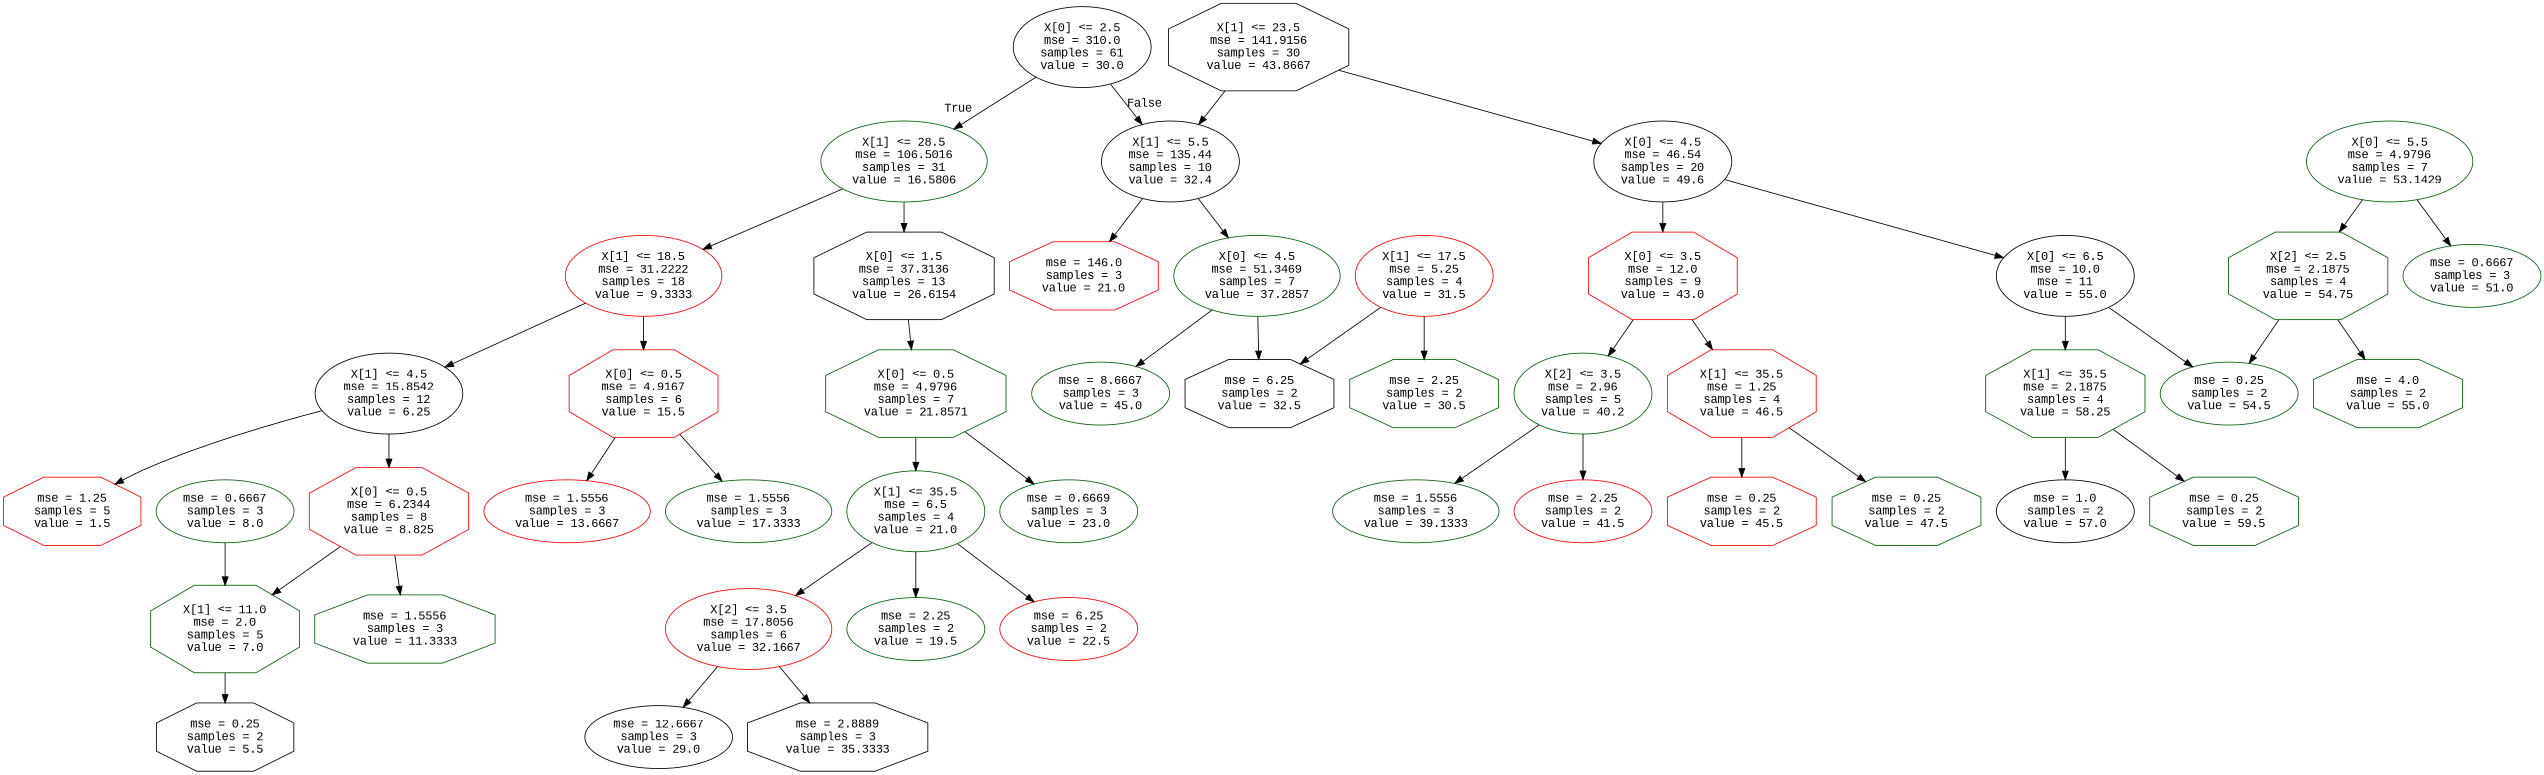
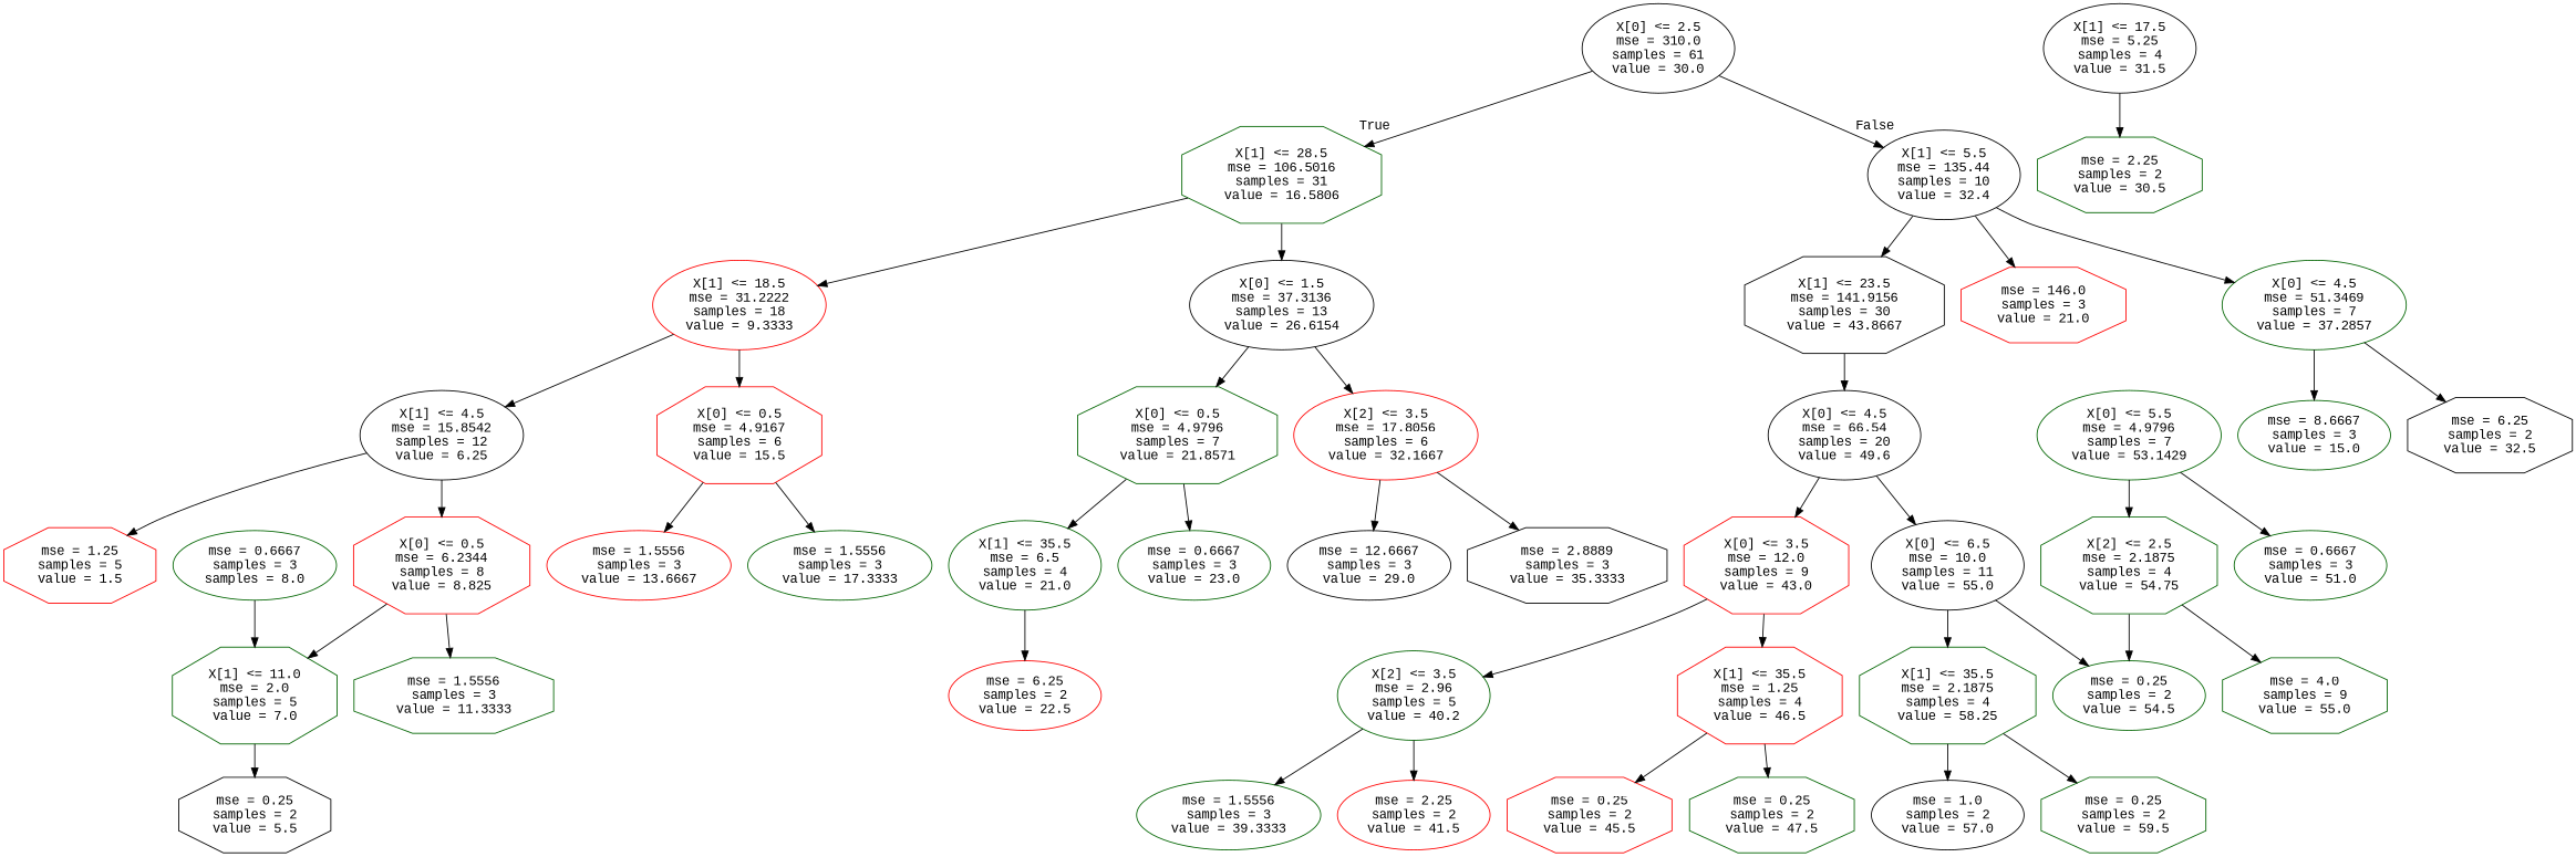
  digraph {
    fontname="Liberation Mono"
    node [color=darkgreen fontname="Liberation Mono" shape=ellipse]
    edge [fontname="Liberation Mono"]
    n1 [color=black label="X[0] <= 2.5\nmse = 310.0\nsamples = 61\nvalue = 30.0"]
-   n2 [label="X[1] <= 28.5\nmse = 106.5016\nsamples = 31\nvalue = 16.5806"]
+   n2 [label="X[1] <= 28.5\nmse = 106.5016\nsamples = 31\nvalue = 16.5806" shape=octagon]
    n3 [color=black label="X[1] <= 5.5\nmse = 135.44\nsamples = 10\nvalue = 32.4"]
    n4 [color=red label="X[1] <= 18.5\nmse = 31.2222\nsamples = 18\nvalue = 9.3333"]
-   n5 [color=black label="X[0] <= 1.5\nmse = 37.3136\nsamples = 13\nvalue = 26.6154" shape=octagon]
+   n5 [color=black label="X[0] <= 1.5\nmse = 37.3136\nsamples = 13\nvalue = 26.6154"]
    n6 [color=black label="X[1] <= 23.5\nmse = 141.9156\nsamples = 30\nvalue = 43.8667" shape=octagon]
-   n7 [color=black label="X[0] <= 4.5\nmse = 46.54\nsamples = 20\nvalue = 49.6"]
+   n7 [color=black label="X[0] <= 4.5\nmse = 66.54\nsamples = 20\nvalue = 49.6"]
    n8 [color=black label="X[1] <= 4.5\nmse = 15.8542\nsamples = 12\nvalue = 6.25"]
    n9 [color=red label="X[0] <= 0.5\nmse = 4.9167\nsamples = 6\nvalue = 15.5" shape=octagon]
    n10 [label="X[0] <= 0.5\nmse = 4.9796\nsamples = 7\nvalue = 21.8571" shape=octagon]
    n11 [color=red label="X[2] <= 3.5\nmse = 17.8056\nsamples = 6\nvalue = 32.1667"]
    n12 [color=red label="mse = 1.25\nsamples = 5\nvalue = 1.5" shape=octagon]
    n13 [color=red label="X[0] <= 0.5\nmse = 6.2344\nsamples = 8\nvalue = 8.825" shape=octagon]
    n14 [color=red label="mse = 1.5556\nsamples = 3\nvalue = 13.6667"]
    n15 [label="mse = 1.5556\nsamples = 3\nvalue = 17.3333"]
    n16 [label="X[1] <= 11.0\nmse = 2.0\nsamples = 5\nvalue = 7.0" shape=octagon]
    n17 [label="mse = 1.5556\nsamples = 3\nvalue = 11.3333" shape=octagon]
    n18 [color=black label="mse = 0.25\nsamples = 2\nvalue = 5.5" shape=octagon]
-   n19 [label="mse = 0.6667\nsamples = 3\nvalue = 8.0"]
+   n19 [label="mse = 0.6667\nsamples = 3\nsamples = 8.0"]
    n20 [label="X[1] <= 35.5\nmse = 6.5\nsamples = 4\nvalue = 21.0"]
-   n21 [label="mse = 0.6669\nsamples = 3\nvalue = 23.0"]
+   n21 [label="mse = 0.6667\nsamples = 3\nvalue = 23.0"]
    n22 [color=black label="mse = 12.6667\nsamples = 3\nvalue = 29.0"]
    n23 [color=black label="mse = 2.8889\nsamples = 3\nvalue = 35.3333" shape=octagon]
-   n24 [label="mse = 2.25\nsamples = 2\nvalue = 19.5"]
    n25 [color=red label="mse = 6.25\nsamples = 2\nvalue = 22.5"]
    n26 [color=red label="mse = 146.0\nsamples = 3\nvalue = 21.0" shape=octagon]
    n27 [label="X[0] <= 4.5\nmse = 51.3469\nsamples = 7\nvalue = 37.2857"]
    n28 [color=red label="X[0] <= 3.5\nmse = 12.0\nsamples = 9\nvalue = 43.0" shape=octagon]
-   n29 [color=black label="X[0] <= 6.5\nmse = 10.0\nmse = 11\nvalue = 55.0"]
-   n30 [label="mse = 8.6667\nsamples = 3\nvalue = 45.0"]
+   n29 [color=black label="X[0] <= 6.5\nmse = 10.0\nsamples = 11\nvalue = 55.0"]
+   n30 [label="mse = 8.6667\nsamples = 3\nvalue = 15.0"]
    n31 [color=black label="mse = 6.25\nsamples = 2\nvalue = 32.5" shape=octagon]
-   n32 [color=red label="X[1] <= 17.5\nmse = 5.25\nsamples = 4\nvalue = 31.5"]
+   n32 [color=black label="X[1] <= 17.5\nmse = 5.25\nsamples = 4\nvalue = 31.5"]
    n33 [label="mse = 2.25\nsamples = 2\nvalue = 30.5" shape=octagon]
    n34 [label="X[2] <= 3.5\nmse = 2.96\nsamples = 5\nvalue = 40.2"]
    n35 [color=red label="X[1] <= 35.5\nmse = 1.25\nsamples = 4\nvalue = 46.5" shape=octagon]
    n36 [label="X[1] <= 35.5\nmse = 2.1875\nsamples = 4\nvalue = 58.25" shape=octagon]
    n37 [label="mse = 0.25\nsamples = 2\nvalue = 54.5"]
-   n38 [label="mse = 1.5556\nsamples = 3\nvalue = 39.1333"]
+   n38 [label="mse = 1.5556\nsamples = 3\nvalue = 39.3333"]
    n39 [color=red label="mse = 2.25\nsamples = 2\nvalue = 41.5"]
    n40 [color=red label="mse = 0.25\nsamples = 2\nvalue = 45.5" shape=octagon]
    n41 [label="mse = 0.25\nsamples = 2\nvalue = 47.5" shape=octagon]
    n42 [label="X[0] <= 5.5\nmse = 4.9796\nsamples = 7\nvalue = 53.1429"]
    n43 [label="mse = 0.6667\nsamples = 3\nvalue = 51.0"]
    n44 [label="X[2] <= 2.5\nmse = 2.1875\nsamples = 4\nvalue = 54.75" shape=octagon]
    n45 [color=black label="mse = 1.0\nsamples = 2\nvalue = 57.0"]
    n46 [label="mse = 0.25\nsamples = 2\nvalue = 59.5" shape=octagon]
-   n47 [label="mse = 4.0\nsamples = 2\nvalue = 55.0" shape=octagon]
+   n47 [label="mse = 4.0\nsamples = 9\nvalue = 55.0" shape=octagon]
    n1 -> n2 [headlabel=True labelangle=45 labeldistance=2.5]
    n1 -> n3 [headlabel=False labelangle=-45 labeldistance=2.5]
    n2 -> n4
    n2 -> n5
    n3 -> n26
    n3 -> n27
    n4 -> n8
    n4 -> n9
    n5 -> n10
-   n20 -> n11
-   n6 -> n3
+   n5 -> n11
+   n3 -> n6
    n6 -> n7
    n7 -> n28
    n7 -> n29
    n8 -> n12
    n8 -> n13
    n9 -> n14
    n9 -> n15
    n10 -> n20
    n10 -> n21
    n11 -> n22
    n11 -> n23
    n13 -> n16
    n13 -> n17
    n16 -> n18
    n19 -> n16
-   n20 -> n24
    n20 -> n25
    n27 -> n30
    n27 -> n31
    n28 -> n34
    n28 -> n35
    n29 -> n36
    n29 -> n37
-   n32 -> n31
    n32 -> n33
    n34 -> n38
    n34 -> n39
    n35 -> n40
    n35 -> n41
    n36 -> n45
    n36 -> n46
    n42 -> n43
    n42 -> n44
    n44 -> n37
    n44 -> n47
  }
